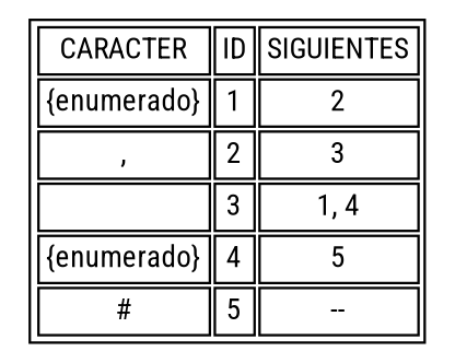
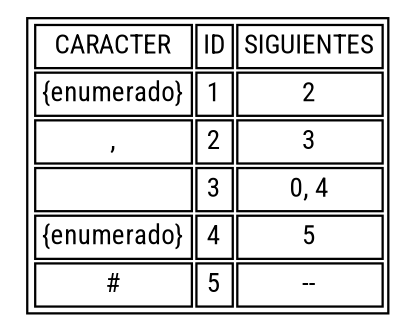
  digraph {
    rankdir=LR
    fontname="Roboto Condensed"
-   n1 [fontsize=12 label=<<TABLE BORDER="1"><TR><TD>CARACTER</TD><TD>ID</TD><TD>SIGUIENTES</TD></TR><TR> <TD>{enumerado}</TD><TD>1</TD><TD>2</TD> </TR><TR> <TD>,</TD><TD>2</TD><TD>3</TD> </TR><TR> <TD> </TD><TD>3</TD><TD>1, 4</TD> </TR><TR> <TD>{enumerado}</TD><TD>4</TD><TD>5</TD> </TR><TR> <TD>#</TD><TD>5</TD><TD>--</TD> </TR></TABLE>> shape=plaintext fontname="Roboto Condensed"]
+   n1 [fontsize=12 label=<<TABLE BORDER="1"><TR><TD>CARACTER</TD><TD>ID</TD><TD>SIGUIENTES</TD></TR><TR> <TD>{enumerado}</TD><TD>1</TD><TD>2</TD> </TR><TR> <TD>,</TD><TD>2</TD><TD>3</TD> </TR><TR> <TD> </TD><TD>3</TD><TD>0, 4</TD> </TR><TR> <TD>{enumerado}</TD><TD>4</TD><TD>5</TD> </TR><TR> <TD>#</TD><TD>5</TD><TD>--</TD> </TR></TABLE>> shape=plaintext fontname="Roboto Condensed"]
  }
